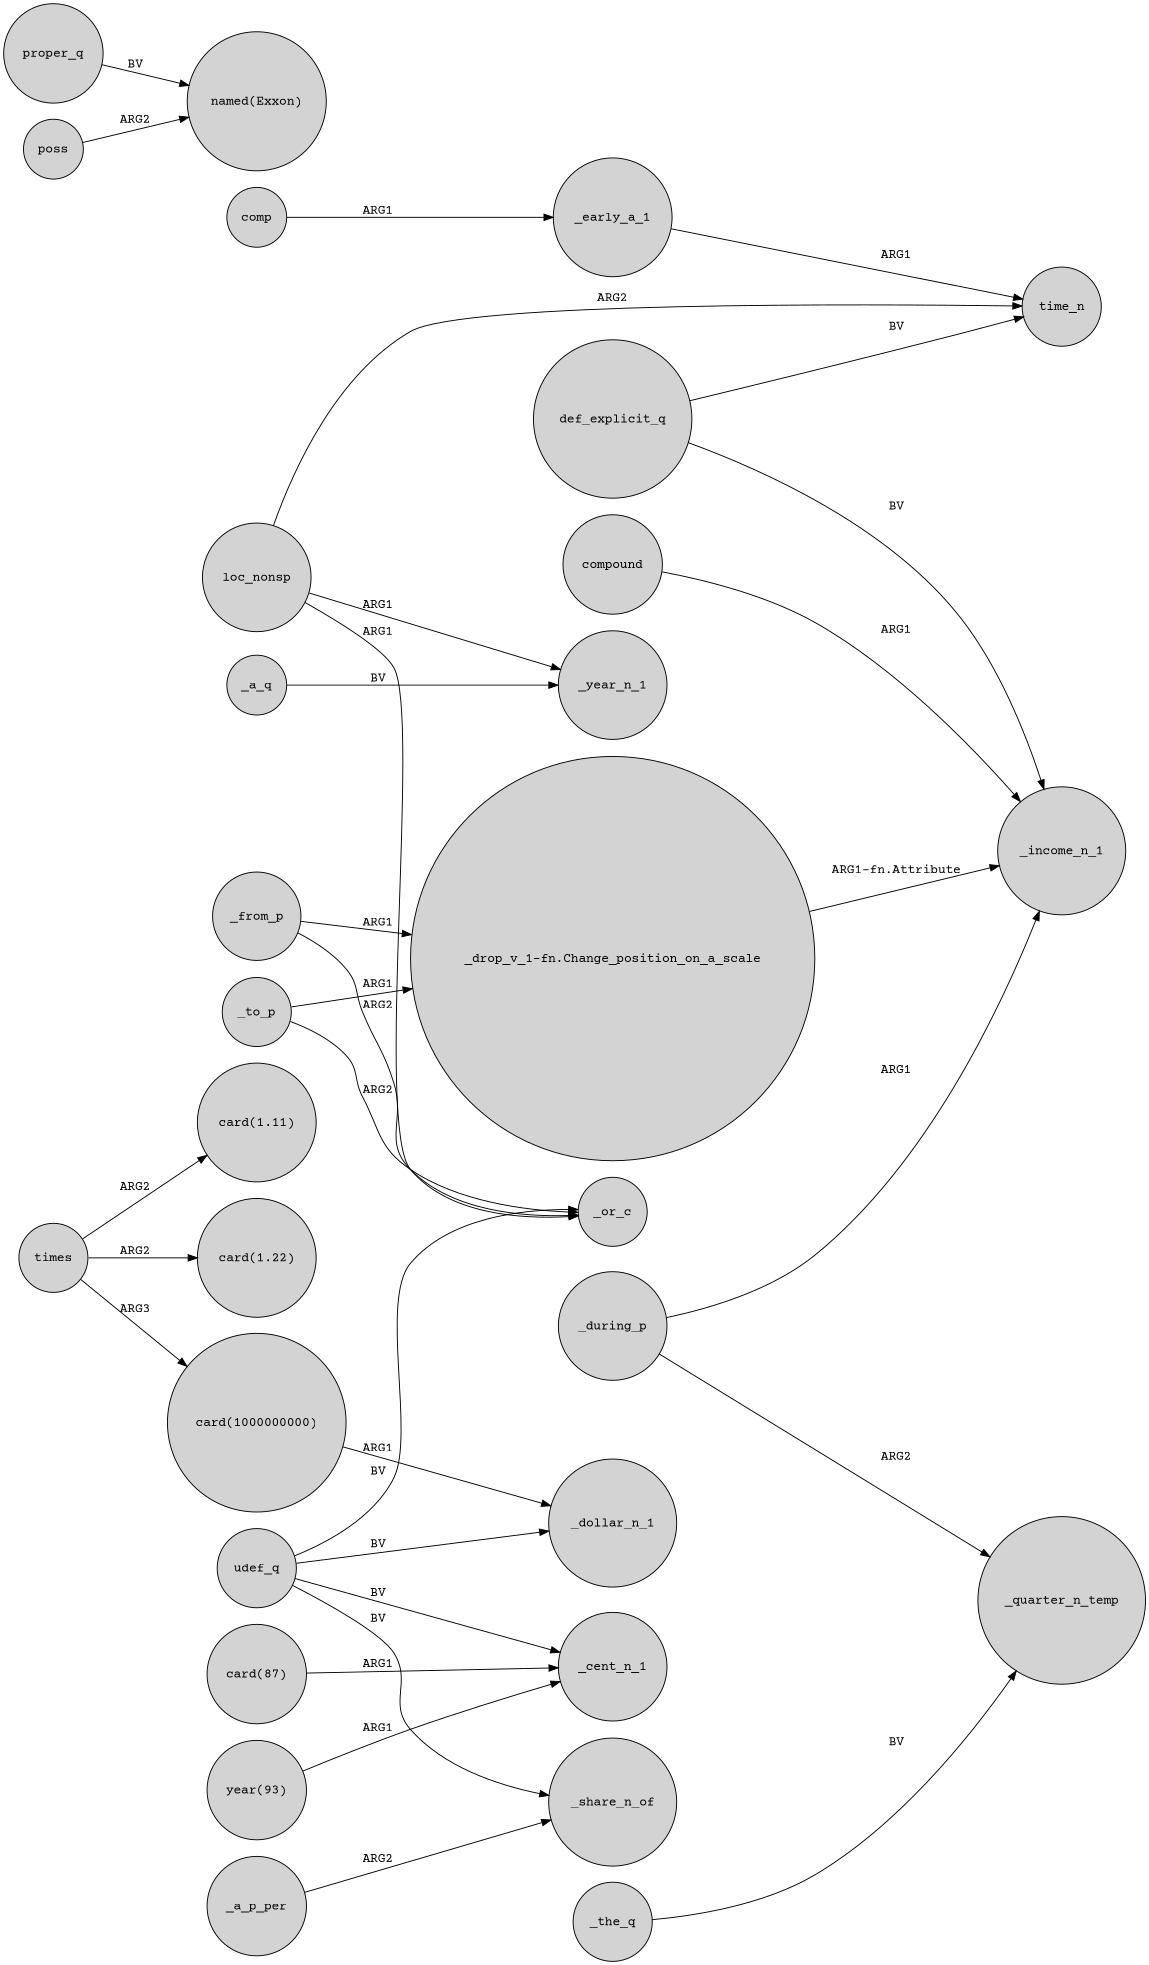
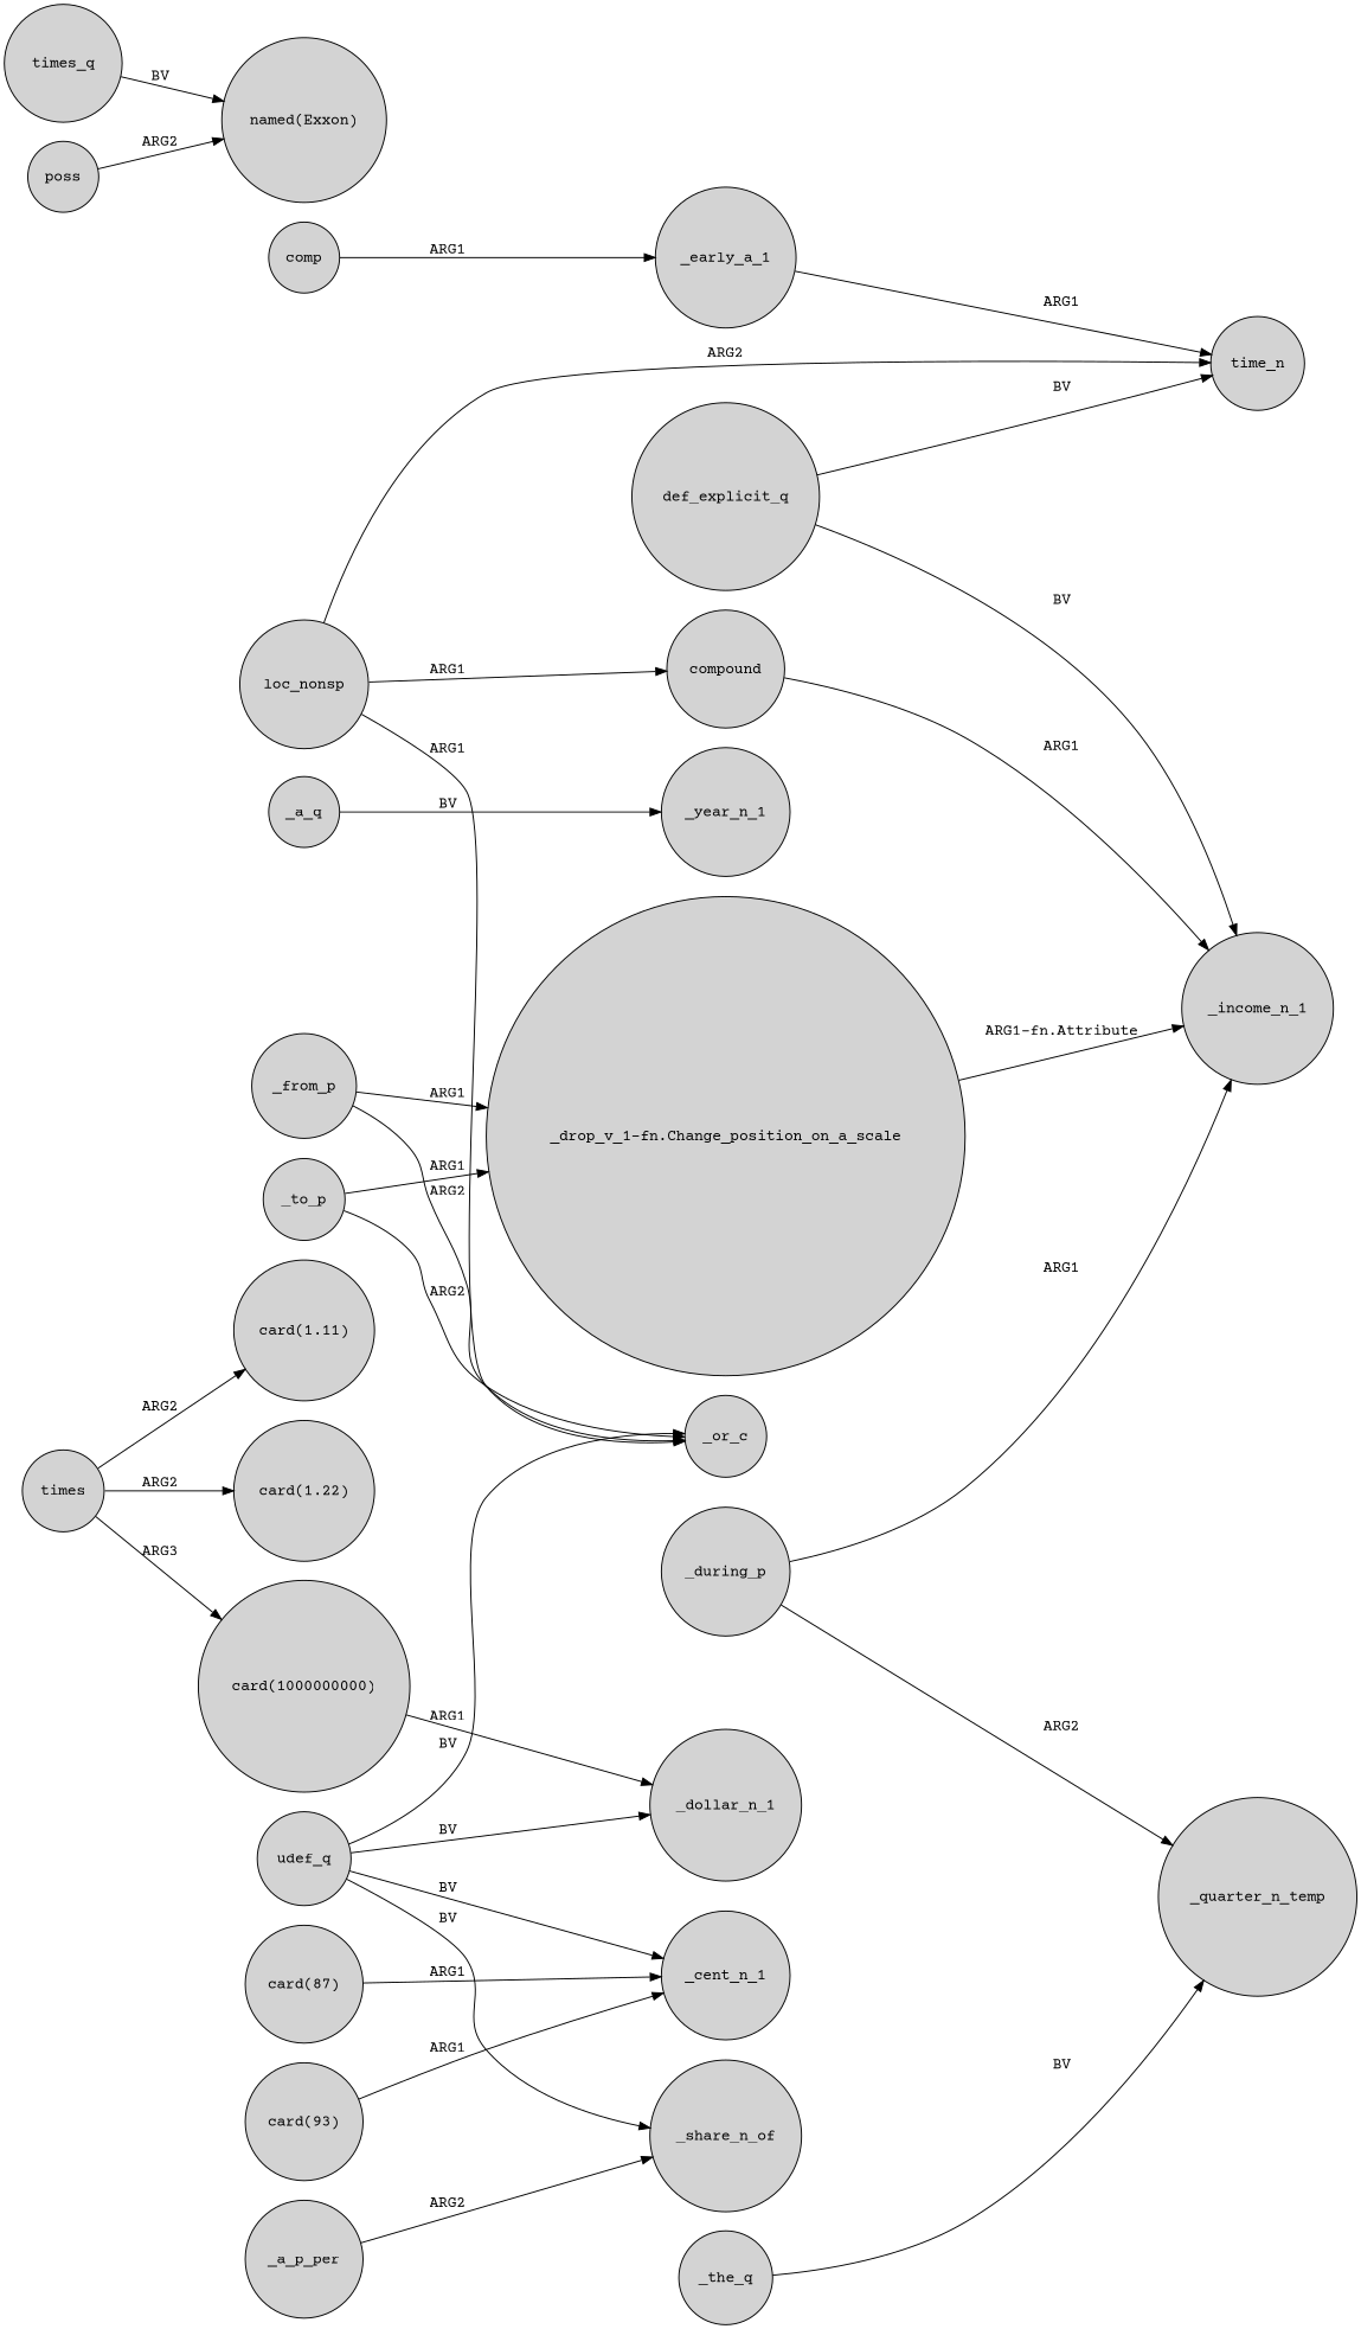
  digraph {
    fontname="Courier Prime"
    rankdir=LR
    node [fontname="Courier Prime" shape=circle style=filled]
    edge [fontname="Courier Prime"]
    _early_a_1
    time_n
    "card(1000000000)"
    _dollar_n_1
    _to_p
    _or_c
    "_drop_v_1-fn.Change_position_on_a_scale"
    _income_n_1
-   "card(93)" [label="year(93)"]
+   "card(93)"
    _cent_n_1
    compound
    _a_p_per
    _share_n_of
    loc_nonsp
    _year_n_1
    _the_q
    _quarter_n_temp
    comp
    _a_q
    times
    "card(1.11)"
    "card(1.22)"
    udef_q
-   proper_q
+   proper_q [label=times_q]
    "named(Exxon)"
    def_explicit_q
    _from_p
    poss
    _during_p
    "card(87)"
    _early_a_1 -> time_n [label=ARG1]
    "card(1000000000)" -> _dollar_n_1 [label=ARG1]
    _to_p -> _or_c [label=ARG2]
    _to_p -> "_drop_v_1-fn.Change_position_on_a_scale" [label=ARG1]
    "_drop_v_1-fn.Change_position_on_a_scale" -> _income_n_1 [label="ARG1-fn.Attribute"]
    "card(93)" -> _cent_n_1 [label=ARG1]
    compound -> _income_n_1 [label=ARG1]
    _a_p_per -> _share_n_of [label=ARG2]
    loc_nonsp -> time_n [label=ARG2]
    loc_nonsp -> _or_c [label=ARG1]
-   loc_nonsp -> _year_n_1 [label=ARG1]
+   loc_nonsp -> compound [label=ARG1]
    _the_q -> _quarter_n_temp [label=BV]
    comp -> _early_a_1 [label=ARG1]
    _a_q -> _year_n_1 [label=BV]
    times -> "card(1000000000)" [label=ARG3]
    times -> "card(1.11)" [label=ARG2]
    times -> "card(1.22)" [label=ARG2]
    udef_q -> _dollar_n_1 [label=BV]
    udef_q -> _or_c [label=BV]
    udef_q -> _cent_n_1 [label=BV]
    udef_q -> _share_n_of [label=BV]
    proper_q -> "named(Exxon)" [label=BV]
    def_explicit_q -> time_n [label=BV]
    def_explicit_q -> _income_n_1 [label=BV]
    _from_p -> _or_c [label=ARG2]
    _from_p -> "_drop_v_1-fn.Change_position_on_a_scale" [label=ARG1]
    poss -> "named(Exxon)" [label=ARG2]
    _during_p -> _income_n_1 [label=ARG1]
    _during_p -> _quarter_n_temp [label=ARG2]
    "card(87)" -> _cent_n_1 [label=ARG1]
  }
